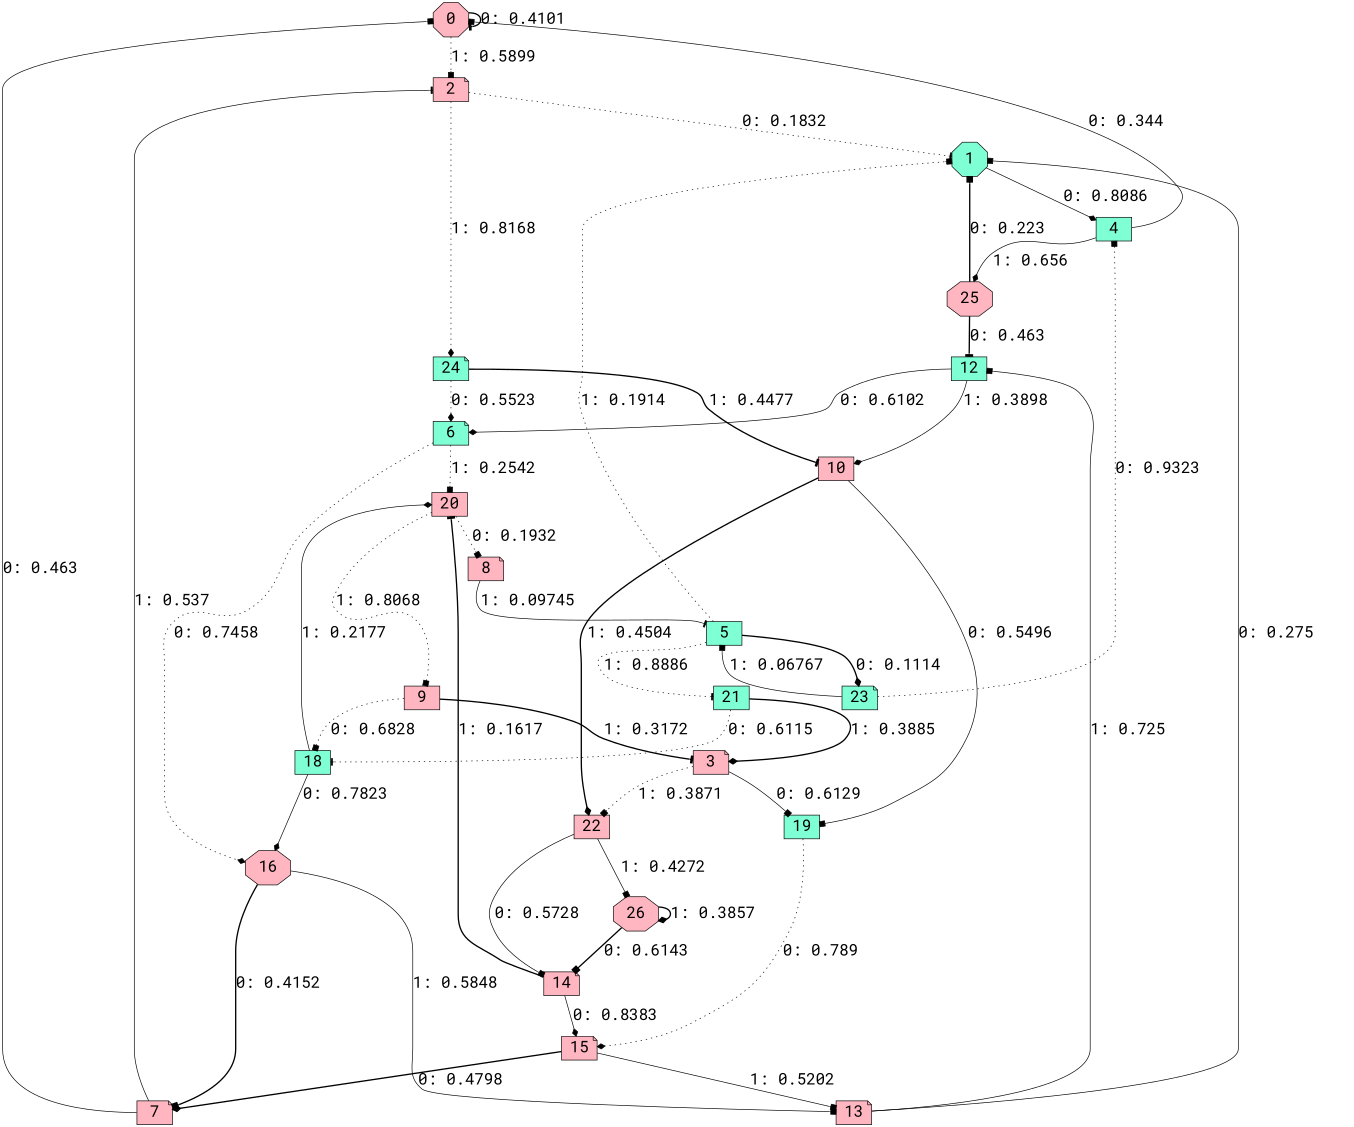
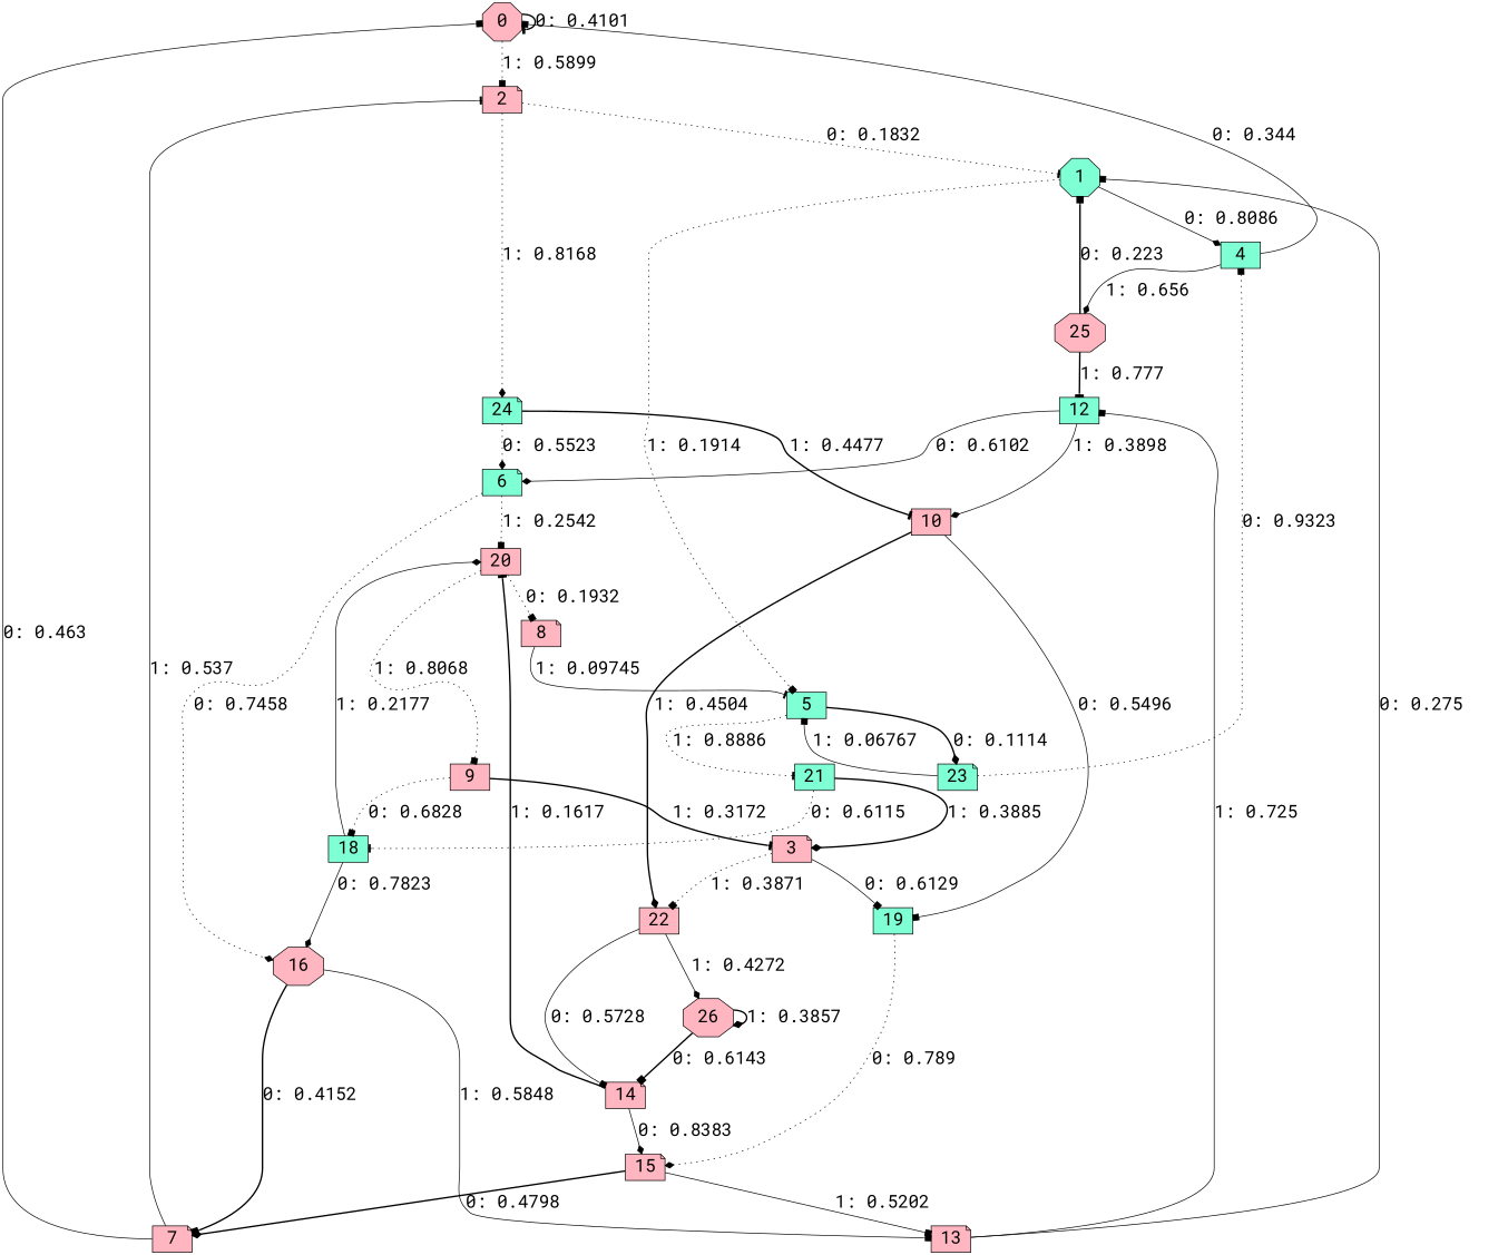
  digraph {
    fontname="Roboto Mono"
    node [fillcolor=lightpink fontname="Roboto Mono" fontsize=24 shape=note style=filled]
    edge [arrowhead=box fontname="Roboto Mono" fontsize=24 style=solid]
    0 [shape=octagon]
    2
    1 [fillcolor=aquamarine shape=octagon]
    24 [fillcolor=aquamarine]
    4 [fillcolor=aquamarine shape=box]
    5 [fillcolor=aquamarine shape=box]
    6 [fillcolor=aquamarine]
    10 [shape=box]
    25 [shape=octagon]
    23 [fillcolor=aquamarine]
    21 [fillcolor=aquamarine shape=box]
    12 [fillcolor=aquamarine shape=box]
    3
    18 [fillcolor=aquamarine shape=box]
    16 [shape=octagon]
    20 [shape=box]
    19 [fillcolor=aquamarine shape=box]
    22 [shape=box]
    15
    14
    26 [shape=octagon]
    7
    13
    8
    9 [shape=box]
    0 -> 0 [arrowhead=tee label="0: 0.4101   " style=bold]
    0 -> 2 [label="1: 0.5899   " style=dotted]
    2 -> 1 [arrowhead=tee label="0: 0.1832   " style=dotted]
    2 -> 24 [arrowhead=diamond label="1: 0.8168   " style=dotted]
    1 -> 4 [arrowhead=diamond label="0: 0.8086   "]
-   5 -> 1 [label="1: 0.1914   " style=dotted]
+   1 -> 5 [label="1: 0.1914   " style=dotted]
    24 -> 6 [arrowhead=diamond label="0: 0.5523   " style=dotted]
    24 -> 10 [arrowhead=tee label="1: 0.4477   " style=bold]
    4 -> 0 [label="0: 0.344    "]
    4 -> 25 [arrowhead=diamond label="1: 0.656    "]
    5 -> 23 [arrowhead=diamond label="0: 0.1114   " style=bold]
    5 -> 21 [arrowhead=tee label="1: 0.8886   " style=dotted]
    6 -> 16 [arrowhead=diamond label="0: 0.7458   " style=dotted]
    6 -> 20 [label="1: 0.2542   " style=dotted]
    10 -> 19 [label="0: 0.5496   "]
    10 -> 22 [arrowhead=diamond label="1: 0.4504   " style=bold]
    25 -> 1 [label="0: 0.223    " style=bold]
-   25 -> 12 [arrowhead=tee label="0: 0.463    " style=bold]
+   25 -> 12 [arrowhead=tee label="1: 0.777    " style=bold]
    23 -> 4 [label="0: 0.9323   " style=dotted]
    23 -> 5 [label="1: 0.06767  "]
    21 -> 3 [arrowhead=diamond label="1: 0.3885   " style=bold]
    21 -> 18 [arrowhead=tee label="0: 0.6115   " style=dotted]
    12 -> 6 [arrowhead=diamond label="0: 0.6102   "]
    12 -> 10 [arrowhead=diamond label="1: 0.3898   "]
    3 -> 19 [label="0: 0.6129   "]
    3 -> 22 [label="1: 0.3871   " style=dotted]
    18 -> 16 [arrowhead=diamond label="0: 0.7823   "]
    18 -> 20 [arrowhead=diamond label="1: 0.2177   "]
    16 -> 7 [label="0: 0.4152   " style=bold]
    16 -> 13 [label="1: 0.5848   "]
    20 -> 8 [label="0: 0.1932   " style=dotted]
    20 -> 9 [label="1: 0.8068   " style=dotted]
    19 -> 15 [arrowhead=diamond label="0: 0.789    " style=dotted]
    22 -> 14 [label="0: 0.5728   "]
-   22 -> 26 [label="1: 0.4272   "]
+   22 -> 26 [arrowhead=diamond label="1: 0.4272   "]
    15 -> 7 [arrowhead=diamond label="0: 0.4798   " style=bold]
    15 -> 13 [label="1: 0.5202   "]
    14 -> 20 [arrowhead=tee label="1: 0.1617   " style=bold]
    14 -> 15 [arrowhead=diamond label="0: 0.8383   "]
    26 -> 14 [label="0: 0.6143   " style=bold]
    26 -> 26 [arrowhead=diamond label="1: 0.3857   " style=bold]
    7 -> 0 [label="0: 0.463    "]
    7 -> 2 [arrowhead=tee label="1: 0.537    "]
    13 -> 1 [label="0: 0.275    "]
    13 -> 12 [label="1: 0.725    "]
    8 -> 5 [arrowhead=tee label="1: 0.09745  "]
    9 -> 3 [arrowhead=tee label="1: 0.3172   " style=bold]
    9 -> 18 [label="0: 0.6828   " style=dotted]
  }
